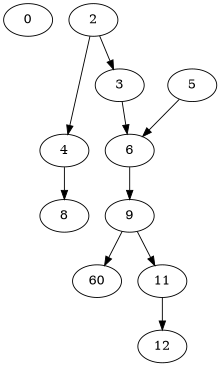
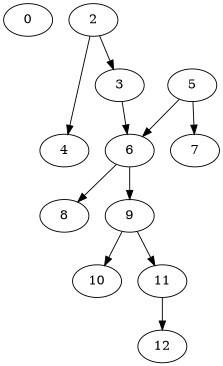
  digraph {
    node [alpha=0.08]
    n1 [expect_size=143392843296145408000 label=0]
    2 [alpha=0.15 expect_size=341333189690527488]
    3 [alpha=0.09 expect_size=165362659152325568]
    4 [alpha=0.00 expect_size=243764812124019228672]
    6 [alpha=0.18 expect_size=50771619948676513792]
    5 [expect_size=112019566587449232]
+   7 [alpha=0.11 expect_size=205947277319237271552]
    8 [alpha=0.00 expect_size=73214152918960560]
    9 [alpha=0.13 expect_size=9537326916436284]
-   10 [alpha=0.15 expect_size=1796648678531100 label=60]
+   10 [alpha=0.15 expect_size=1796648678531100]
    11 [expect_size=4217280835313097]
    12 [alpha=0.18 expect_size=209934109576156800]
    2 -> 3
    2 -> 4
    3 -> 6
-   4 -> 8
+   6 -> 8
    6 -> 9
    5 -> 6
+   5 -> 7
    9 -> 10
    9 -> 11
    11 -> 12
  }
